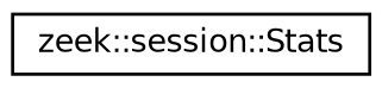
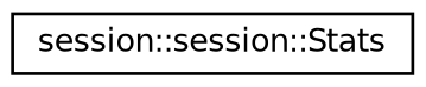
  digraph {
    rankdir=LR
-   n1 [color=black fillcolor=white fontname=Helvetica fontsize=10 height=0.2 label="zeek::session::Stats" shape=record style=filled width=0.4]
+   n1 [color=black fillcolor=white fontname=Helvetica fontsize=10 height=0.2 label="session::session::Stats" shape=record style=filled width=0.4]
  }
